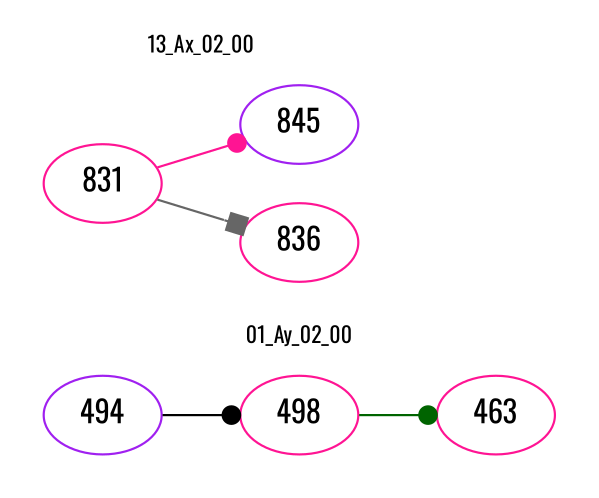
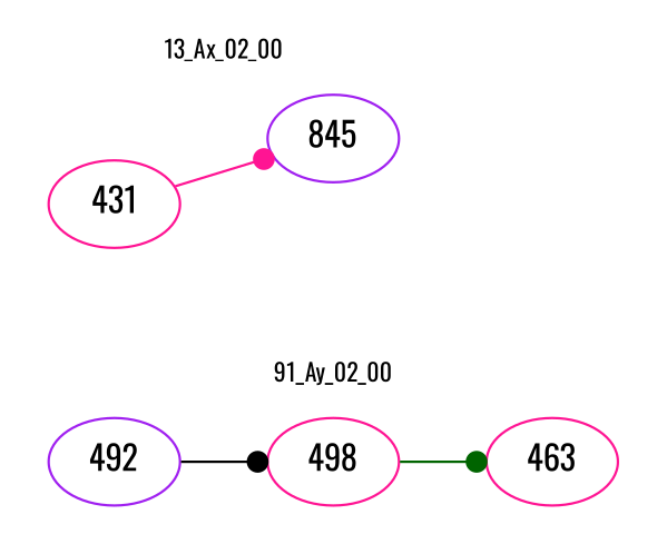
  digraph {
    fontname=Oswald
    rankdir=LR
    node [color=deeppink fontname=Oswald]
    edge [arrowhead=dot fontname=Oswald]
-   n1 [color=purple label=494]
+   n1 [color=purple label=492]
    n2 [label=463]
    n3 [label=498]
-   n4 [label=831]
-   n5 [label=836]
+   n4 [label=431]
    n6 [color=purple label=845]
    subgraph cluster_1 {
      color=white
      fontsize=10
-     label="01_Ay_02_00"
+     label="91_Ay_02_00"
      n1
      n2
      n3
    }
    subgraph cluster_2 {
      color=white
      fontsize=10
      label="13_Ax_02_00"
      n4
-     n5
      n6
    }
    n1 -> n3 [color=black]
    n3 -> n2 [color=darkgreen]
-   n4 -> n5 [arrowhead=box color=gray40]
    n4 -> n6 [color=deeppink]
  }
